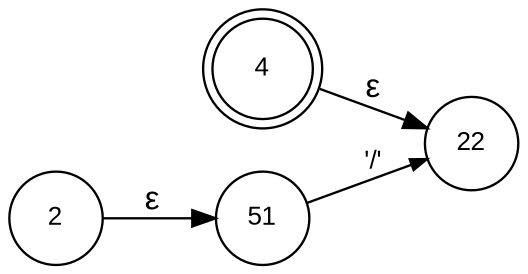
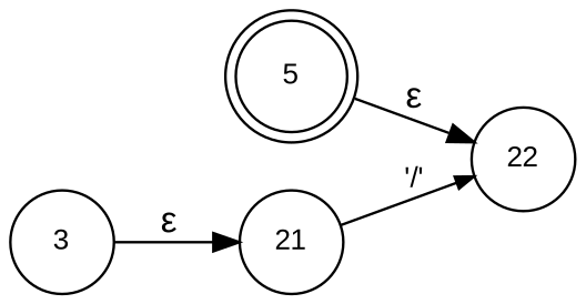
  digraph {
    fontname="Liberation Sans"
    rankdir=LR
    node [fixedsize=true fontname="Liberation Sans" fontsize=11 shape=circle peripheries=1]
    edge [fontname="Liberation Sans"]
-   n1 [label=4 shape=doublecircle width=.6 peripheries=""]
+   n1 [label=5 shape=doublecircle width=.6 peripheries=""]
    n2 [label=22 width=.55]
-   n3 [label=2 width=.55]
-   n4 [label=51 width=.55]
+   n3 [label=3 width=.55]
+   n4 [label=21 width=.55]
    n1 -> n2 [label="&epsilon;"]
    n3 -> n4 [label="&epsilon;"]
    n4 -> n2 [arrowhead=normal arrowsize=.7 fontsize=11 label="'/'"]
  }
